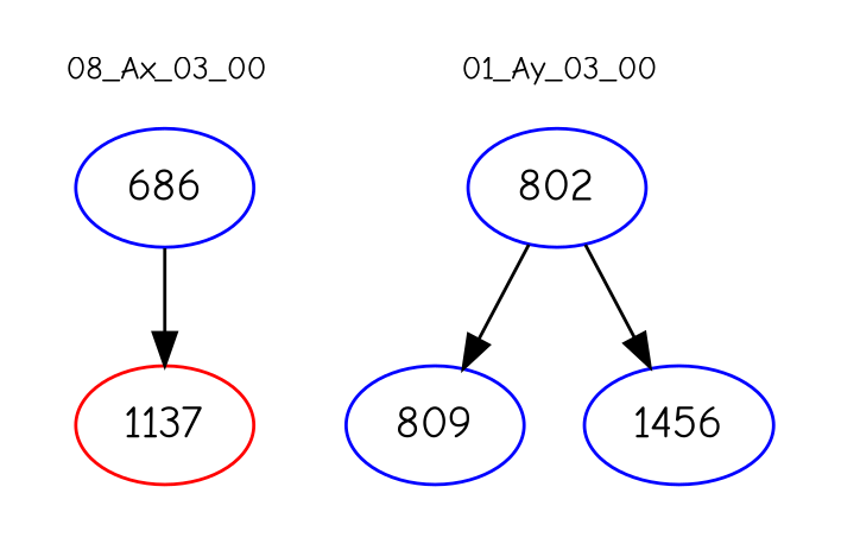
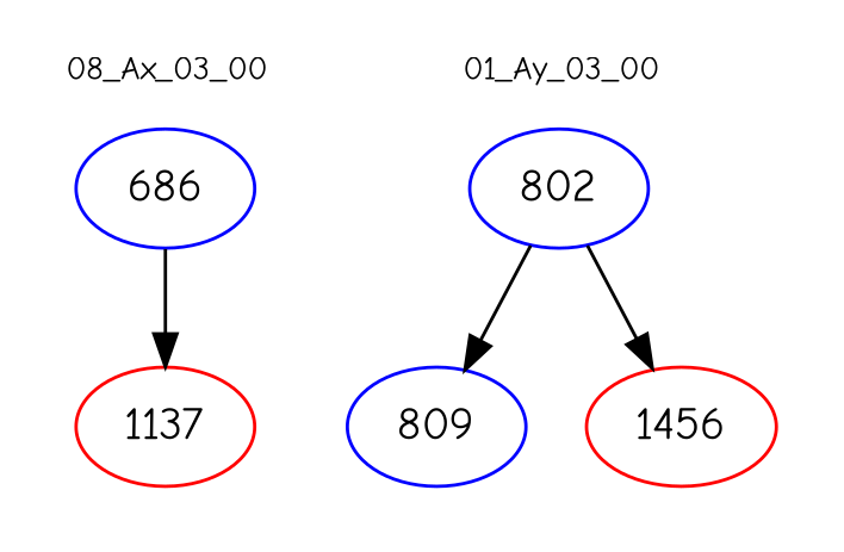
  digraph {
    fontname="Comic Neue"
    node [color=blue fontname="Comic Neue"]
    edge [color=black fontname="Comic Neue"]
    n1 [label=686]
    n2 [color=red label=1137]
    n3 [label=802]
    n4 [label=809]
-   n5 [label=1456]
+   n5 [color=red label=1456]
    subgraph cluster_1 {
      color=white
      fontsize=10
      label="08_Ax_03_00"
      n1
      n2
    }
    subgraph cluster_2 {
      color=white
      fontsize=10
      label="01_Ay_03_00"
      n3
      n4
      n5
    }
    n1 -> n2
    n3 -> n4
    n3 -> n5
  }
